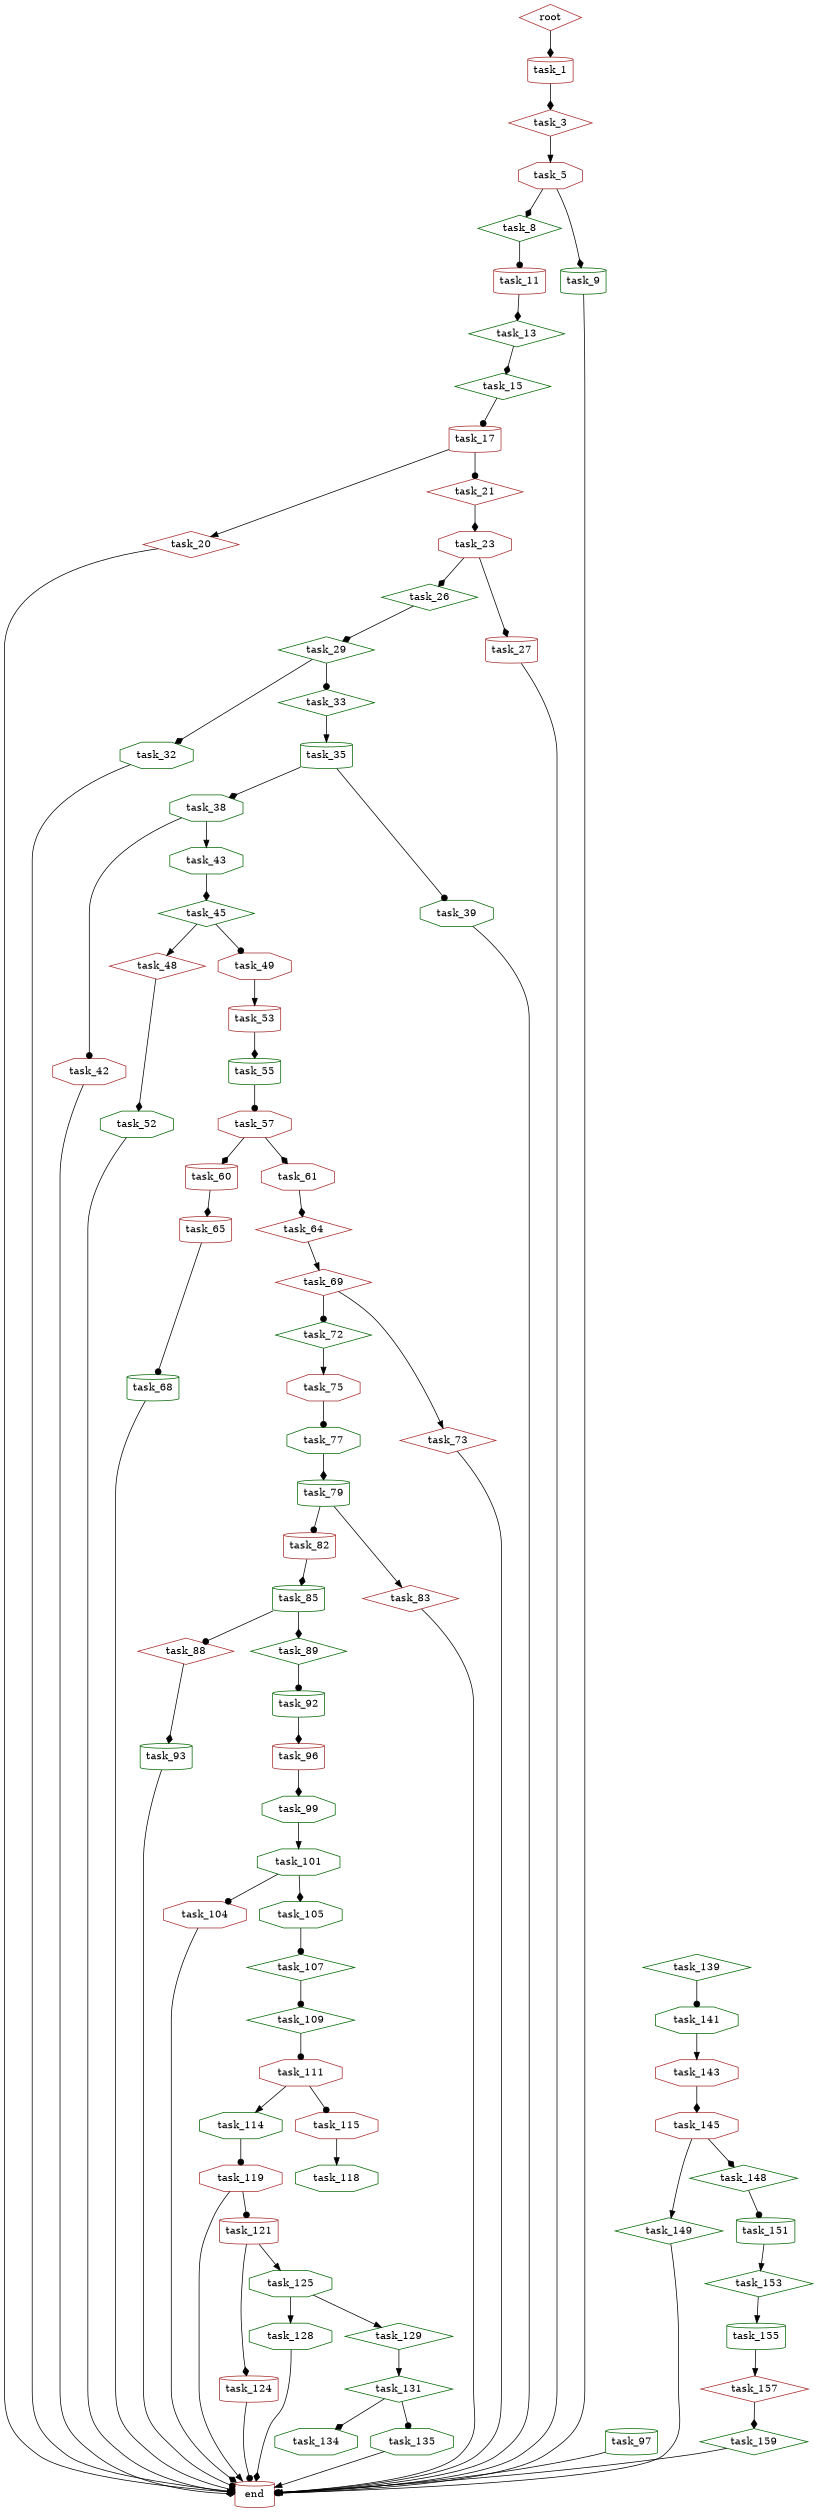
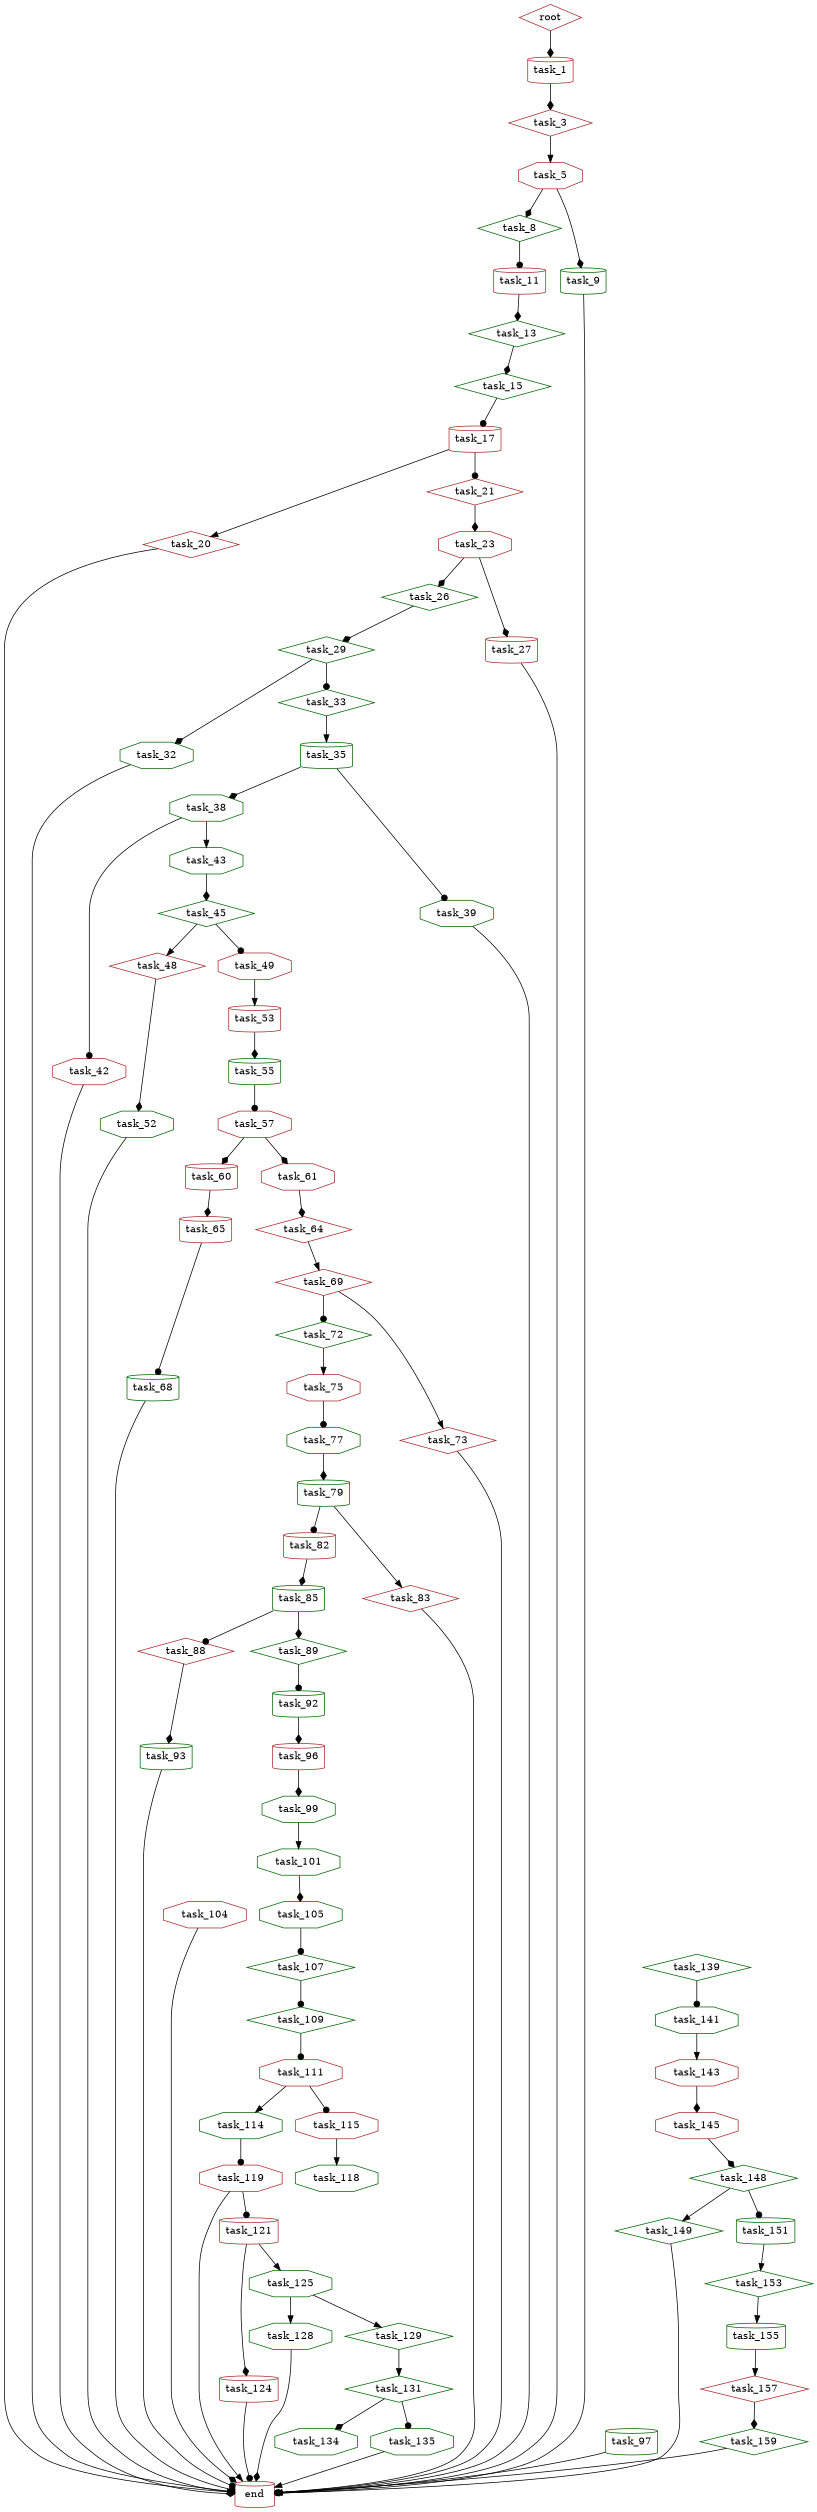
  digraph {
    node [color=darkgreen shape=diamond]
    edge [arrowhead=diamond]
    root [color=brown]
    task_1 [color=brown shape=cylinder]
    task_3 [color=brown]
    task_5 [color=brown shape=octagon]
    task_8
    task_9 [shape=cylinder]
    task_11 [color=brown shape=cylinder]
    end [color=brown shape=cylinder]
    task_13
    task_15
    task_17 [color=brown shape=cylinder]
    task_20 [color=brown]
    task_21 [color=brown]
    task_23 [color=brown shape=octagon]
    task_26
    task_27 [color=brown shape=cylinder]
    task_29
    task_32 [shape=octagon]
    task_33
    task_35 [shape=cylinder]
    task_38 [shape=octagon]
    task_39 [shape=octagon]
    task_42 [color=brown shape=octagon]
    task_43 [shape=octagon]
    task_45
    task_48 [color=brown]
    task_49 [color=brown shape=octagon]
    task_52 [shape=octagon]
    task_53 [color=brown shape=cylinder]
    task_55 [shape=cylinder]
    task_57 [color=brown shape=octagon]
    task_60 [color=brown shape=cylinder]
    task_61 [color=brown shape=octagon]
    task_65 [color=brown shape=cylinder]
    task_64 [color=brown]
    task_68 [shape=cylinder]
    task_69 [color=brown]
    task_72
    task_73 [color=brown]
    task_75 [color=brown shape=octagon]
    task_77 [shape=octagon]
    task_79 [shape=cylinder]
    task_82 [color=brown shape=cylinder]
    task_83 [color=brown]
    task_85 [shape=cylinder]
    task_88 [color=brown]
    task_89
    task_93 [shape=cylinder]
    task_92 [shape=cylinder]
    task_96 [color=brown shape=cylinder]
    task_99 [shape=octagon]
    task_97 [shape=cylinder]
    task_101 [shape=octagon]
    task_104 [color=brown shape=octagon]
    task_105 [shape=octagon]
    task_107
    task_109
    task_111 [color=brown shape=octagon]
    task_114 [shape=octagon]
    task_115 [color=brown shape=octagon]
    task_119 [color=brown shape=octagon]
    task_118 [shape=octagon]
    task_121 [color=brown shape=cylinder]
    task_124 [color=brown shape=cylinder]
    task_125 [shape=octagon]
    task_128 [shape=octagon]
    task_129
    task_131
    task_134 [shape=octagon]
    task_135 [shape=octagon]
    task_141 [shape=octagon]
    task_139
    task_143 [color=brown shape=octagon]
    task_145 [color=brown shape=octagon]
    task_148
    task_149
    task_151 [shape=cylinder]
    task_153
    task_155 [shape=cylinder]
    task_157 [color=brown]
    task_159
    root -> task_1
    task_1 -> task_3
    task_3 -> task_5 [arrowhead=normal]
    task_5 -> task_8
    task_5 -> task_9
    task_8 -> task_11 [arrowhead=dot]
    task_9 -> end
    task_11 -> task_13
    task_13 -> task_15
    task_15 -> task_17 [arrowhead=dot]
    task_17 -> task_20 [arrowhead=normal]
    task_17 -> task_21 [arrowhead=dot]
    task_20 -> end [arrowhead=normal]
    task_21 -> task_23
    task_23 -> task_26
    task_23 -> task_27
    task_26 -> task_29
    task_27 -> end [arrowhead=dot]
    task_29 -> task_32
    task_29 -> task_33 [arrowhead=dot]
    task_32 -> end [arrowhead=dot]
    task_33 -> task_35 [arrowhead=normal]
    task_35 -> task_38
    task_35 -> task_39 [arrowhead=dot]
    task_38 -> task_42 [arrowhead=dot]
    task_38 -> task_43 [arrowhead=normal]
    task_39 -> end [arrowhead=dot]
    task_42 -> end
    task_43 -> task_45
    task_45 -> task_48 [arrowhead=normal]
    task_45 -> task_49 [arrowhead=dot]
    task_48 -> task_52
    task_49 -> task_53 [arrowhead=normal]
    task_52 -> end [arrowhead=normal]
    task_53 -> task_55
    task_55 -> task_57 [arrowhead=dot]
    task_57 -> task_60
    task_57 -> task_61
    task_60 -> task_65
    task_61 -> task_64
    task_65 -> task_68 [arrowhead=dot]
    task_64 -> task_69 [arrowhead=normal]
    task_68 -> end [arrowhead=dot]
    task_69 -> task_72 [arrowhead=dot]
    task_69 -> task_73 [arrowhead=normal]
    task_72 -> task_75 [arrowhead=normal]
    task_73 -> end [arrowhead=normal]
    task_75 -> task_77 [arrowhead=dot]
    task_77 -> task_79
    task_79 -> task_82 [arrowhead=dot]
    task_79 -> task_83 [arrowhead=normal]
    task_82 -> task_85
    task_83 -> end [arrowhead=normal]
    task_85 -> task_88 [arrowhead=dot]
    task_85 -> task_89
    task_88 -> task_93
    task_89 -> task_92 [arrowhead=dot]
    task_93 -> end [arrowhead=dot]
    task_92 -> task_96
    task_96 -> task_99
    task_99 -> task_101 [arrowhead=normal]
    task_97 -> end
-   task_101 -> task_104 [arrowhead=dot]
    task_101 -> task_105
    task_104 -> end
    task_105 -> task_107 [arrowhead=dot]
    task_107 -> task_109 [arrowhead=dot]
    task_109 -> task_111 [arrowhead=dot]
    task_111 -> task_114 [arrowhead=normal]
    task_111 -> task_115 [arrowhead=dot]
    task_114 -> task_119 [arrowhead=dot]
    task_115 -> task_118 [arrowhead=normal]
    task_119 -> end [arrowhead=normal]
    task_119 -> task_121 [arrowhead=dot]
    task_121 -> task_124
    task_121 -> task_125 [arrowhead=normal]
    task_124 -> end [arrowhead=dot]
    task_125 -> task_128 [arrowhead=normal]
    task_125 -> task_129 [arrowhead=normal]
    task_128 -> end
    task_129 -> task_131 [arrowhead=normal]
    task_131 -> task_134
    task_131 -> task_135 [arrowhead=dot]
    task_135 -> end [arrowhead=normal]
    task_141 -> task_143 [arrowhead=normal]
    task_139 -> task_141 [arrowhead=dot]
    task_143 -> task_145
    task_145 -> task_148
-   task_145 -> task_149 [arrowhead=normal]
+   task_148 -> task_149 [arrowhead=normal]
    task_148 -> task_151 [arrowhead=dot]
    task_149 -> end [arrowhead=normal]
    task_151 -> task_153 [arrowhead=normal]
    task_153 -> task_155 [arrowhead=normal]
    task_155 -> task_157 [arrowhead=normal]
    task_157 -> task_159
    task_159 -> end
  }
